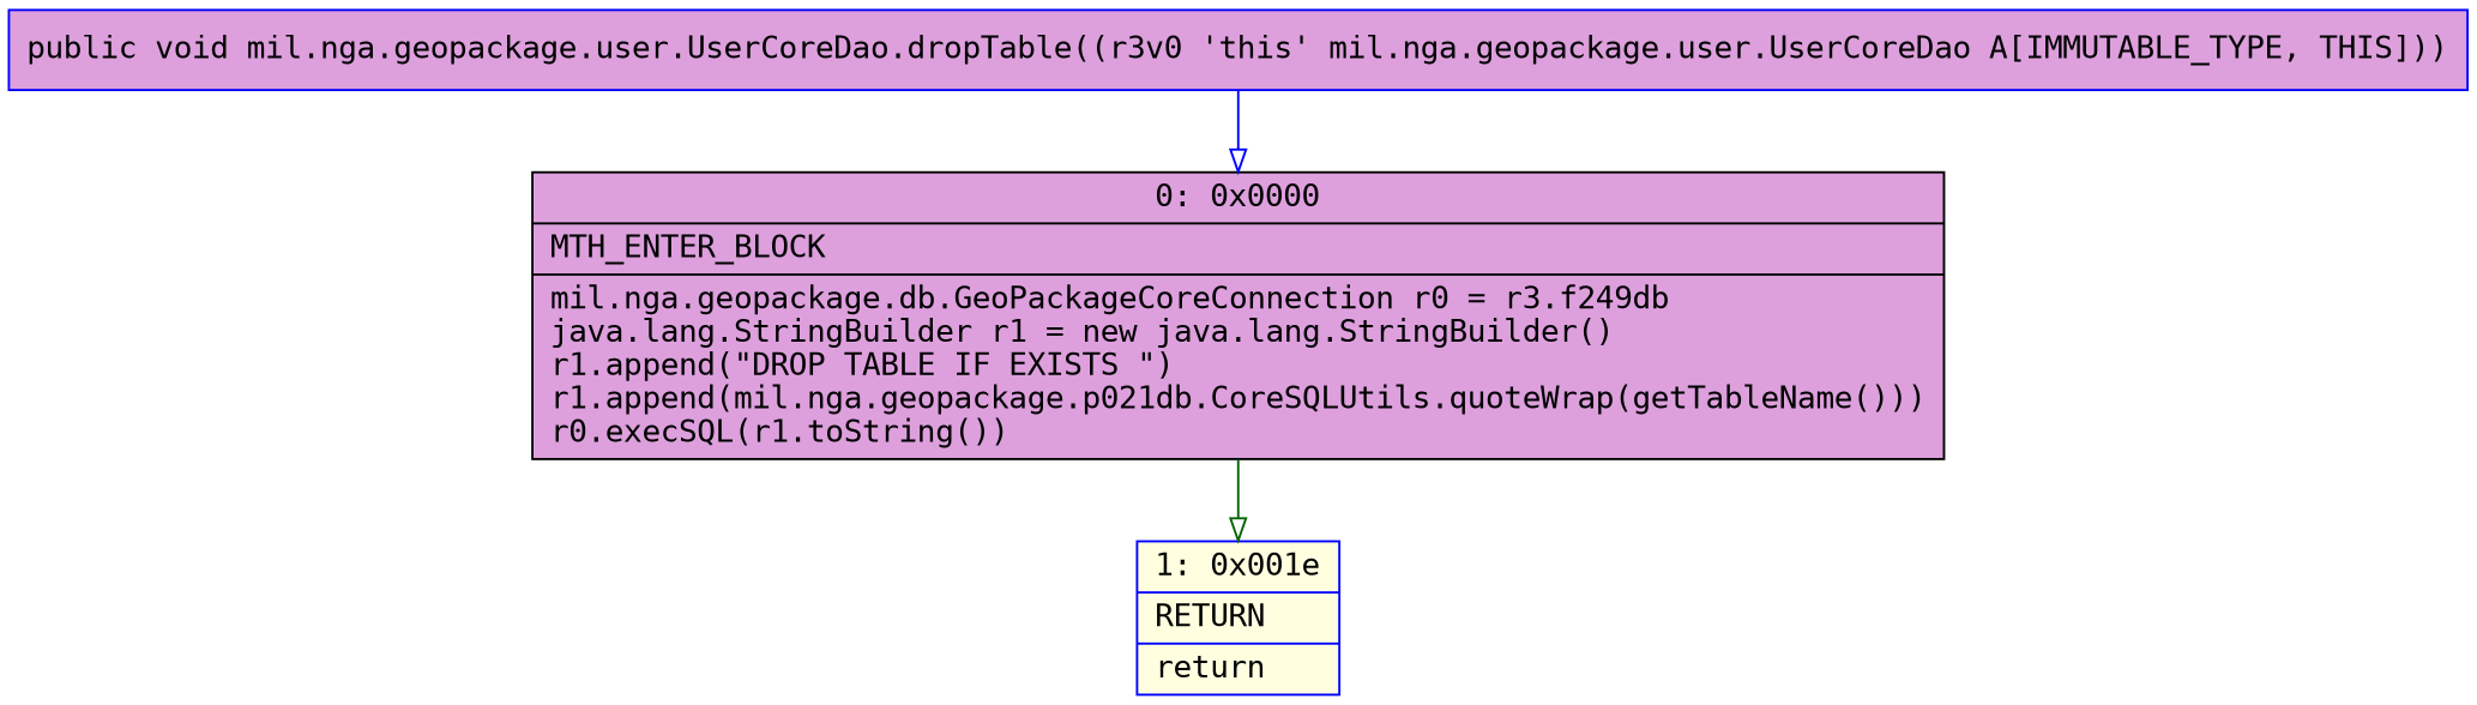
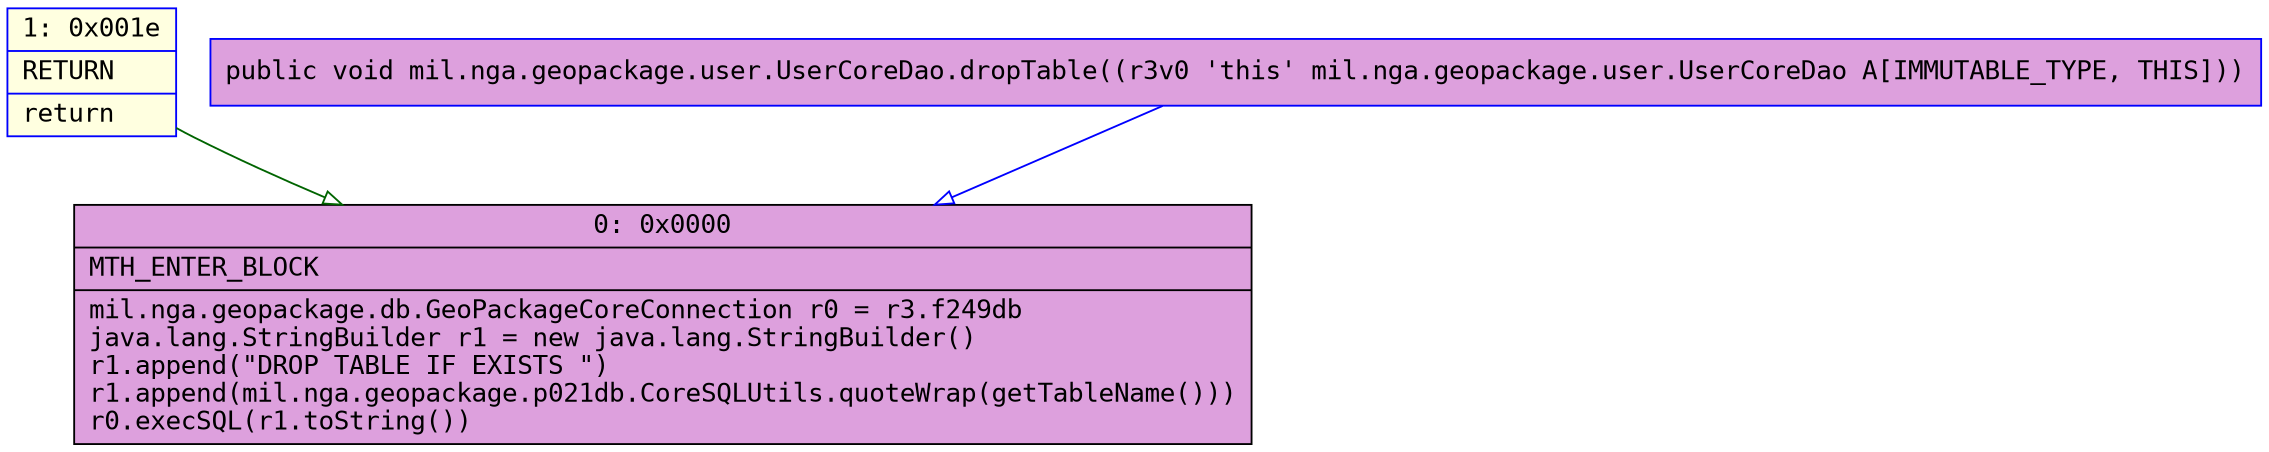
  digraph {
    fontname="DejaVu Sans Mono"
    node [shape=record style=filled fillcolor=plum color=blue fontname="DejaVu Sans Mono"]
    edge [arrowhead=onormal fontname="DejaVu Sans Mono"]
    n1 [label="{0\:\ 0x0000|MTH_ENTER_BLOCK\l|mil.nga.geopackage.db.GeoPackageCoreConnection r0 = r3.f249db\ljava.lang.StringBuilder r1 = new java.lang.StringBuilder()\lr1.append(\"DROP TABLE IF EXISTS \")\lr1.append(mil.nga.geopackage.p021db.CoreSQLUtils.quoteWrap(getTableName()))\lr0.execSQL(r1.toString())\l}" color=black]
    n2 [label="{1\:\ 0x001e|RETURN\l|return\l}" fillcolor=lightyellow]
    n3 [label="{public void mil.nga.geopackage.user.UserCoreDao.dropTable((r3v0 'this' mil.nga.geopackage.user.UserCoreDao A[IMMUTABLE_TYPE, THIS])) }"]
-   n1 -> n2 [color=darkgreen]
+   n2 -> n1 [color=darkgreen]
    n3 -> n1 [color=blue]
  }
